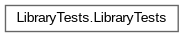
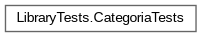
  digraph {
    rankdir=LR
    fontname="Liberation Sans"
-   n1 [color=grey40 fillcolor=white fontname="Liberation Sans" fontsize=10 height=0.2 label="LibraryTests.LibraryTests" shape=box style=filled width=0.4]
+   n1 [color=grey40 fillcolor=white fontname="Liberation Sans" fontsize=10 height=0.2 label="LibraryTests.CategoriaTests" shape=box style=filled width=0.4]
  }
